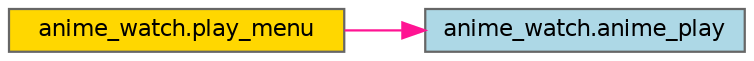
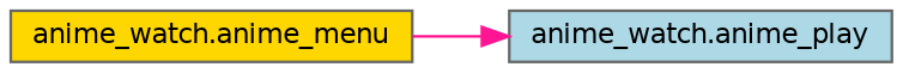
  digraph {
    rankdir=RL
    node [fontname=Helvetica fontsize=10 shape=box style=filled]
    n1 [color=gray40 fillcolor=lightblue fontcolor=black height=0.2 label="anime_watch.anime_play" width=0.4]
-   n2 [color=grey40 fillcolor=gold height=0.2 label="anime_watch.play_menu" width=0.4]
+   n2 [color=grey40 fillcolor=gold height=0.2 label="anime_watch.anime_menu" width=0.4]
    n1 -> n2 [color=deeppink dir=back fontname=Helvetica fontsize=10 labelfontname=Helvetica labelfontsize=10 style=solid]
  }
